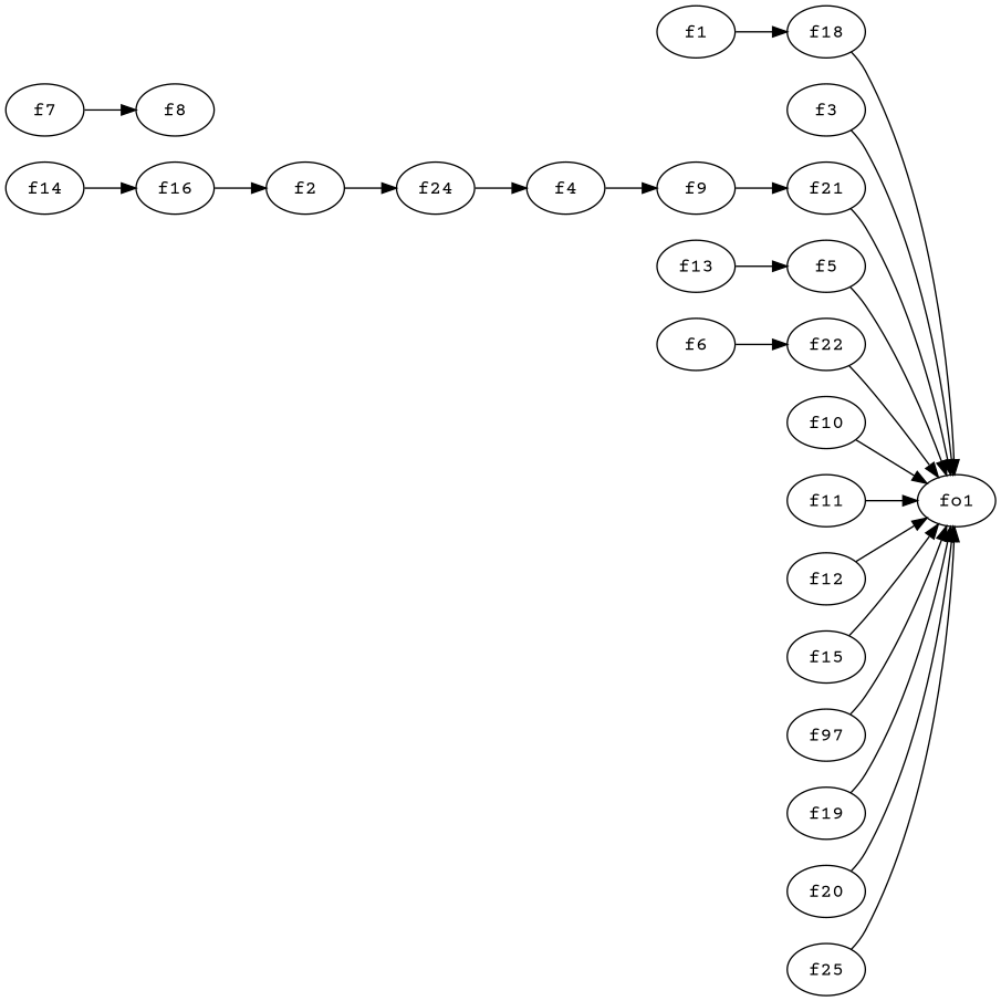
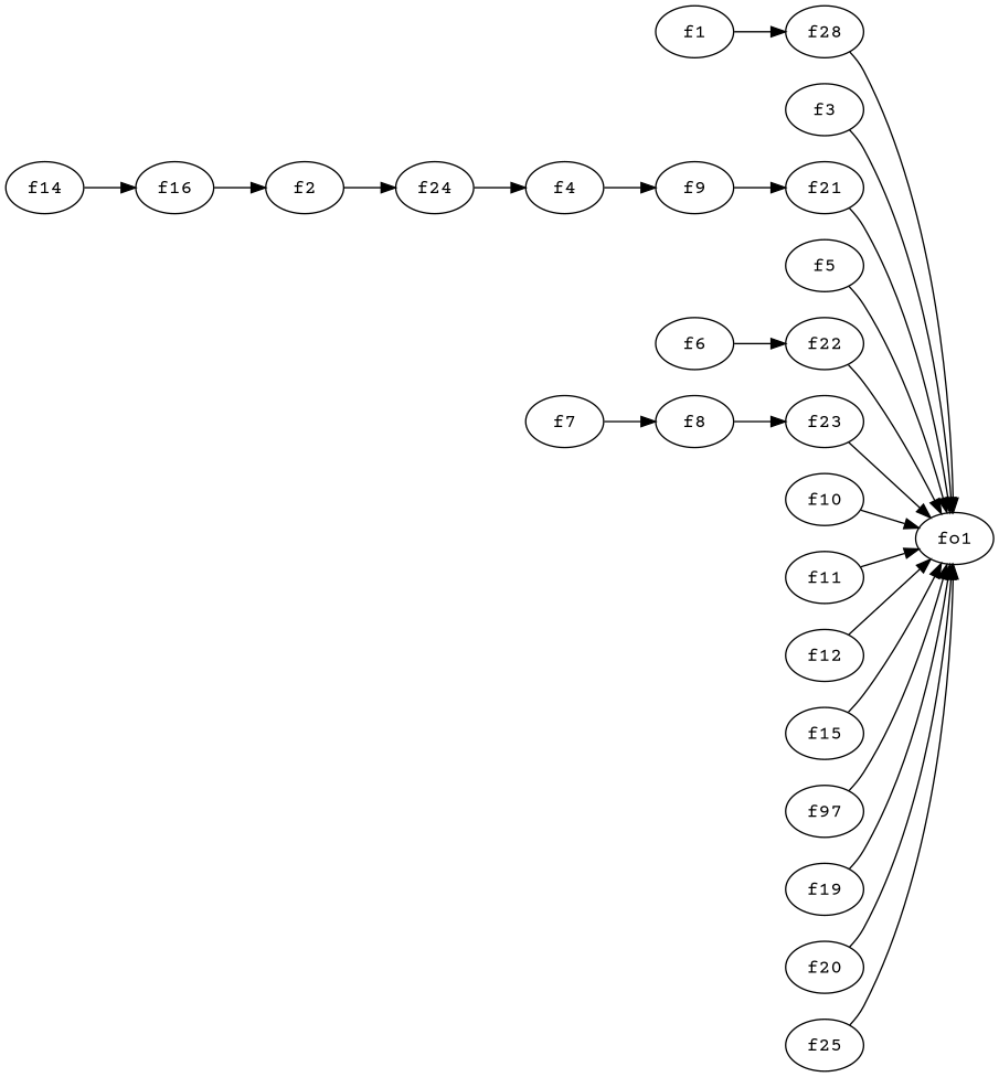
  strict digraph {
    fontname="Courier Prime"
    rankdir=LR
    node [fontname="Courier Prime"]
    edge [fontname="Courier Prime" weight=2]
    f1
-   f18
+   f18 [label=f28]
    fo1
    f2
    f24
    f4
    f3
    f9
    f21
    f5
    f6
    f22
    f7
    f8
+   f23
    f10
    f11
    f12
-   f13
    f14
    f16
    f15
    n23 [label=f97]
    f19
    f20
    f25
    f1 -> f18
    f18 -> fo1
    f2 -> f24
    f24 -> f4
    f4 -> f9
    f3 -> fo1
    f9 -> f21
    f21 -> fo1
    f5 -> fo1
    f6 -> f22
    f22 -> fo1
    f7 -> f8
+   f8 -> f23
+   f23 -> fo1
    f10 -> fo1
    f11 -> fo1
    f12 -> fo1
-   f13 -> f5
    f14 -> f16
    f16 -> f2
    f15 -> fo1
    n23 -> fo1
    f19 -> fo1
    f20 -> fo1
    f25 -> fo1
  }
